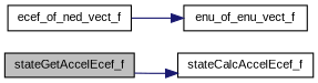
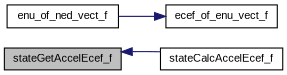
  digraph {
    fontname="Liberation Sans"
    rankdir=LR
    node [color=black fillcolor=white fontname="Liberation Sans" fontsize=10 shape=record style=filled]
    edge [color=midnightblue fontname="Liberation Sans" fontsize=10 labelfontname=FreeSans labelfontsize=10 style=solid]
    n1 [fillcolor=grey75 fontcolor=black height=0.2 label=stateGetAccelEcef_f width=0.4]
    n2 [height=0.2 label=stateCalcAccelEcef_f width=0.4]
-   n3 [height=0.2 label=ecef_of_ned_vect_f width=0.4]
-   n4 [height=0.2 label=enu_of_enu_vect_f width=0.4]
-   n1 -> n2
+   n3 [height=0.2 label=enu_of_ned_vect_f width=0.4]
+   n4 [height=0.2 label=ecef_of_enu_vect_f width=0.4]
+   n2 -> n1
    n3 -> n4
  }
